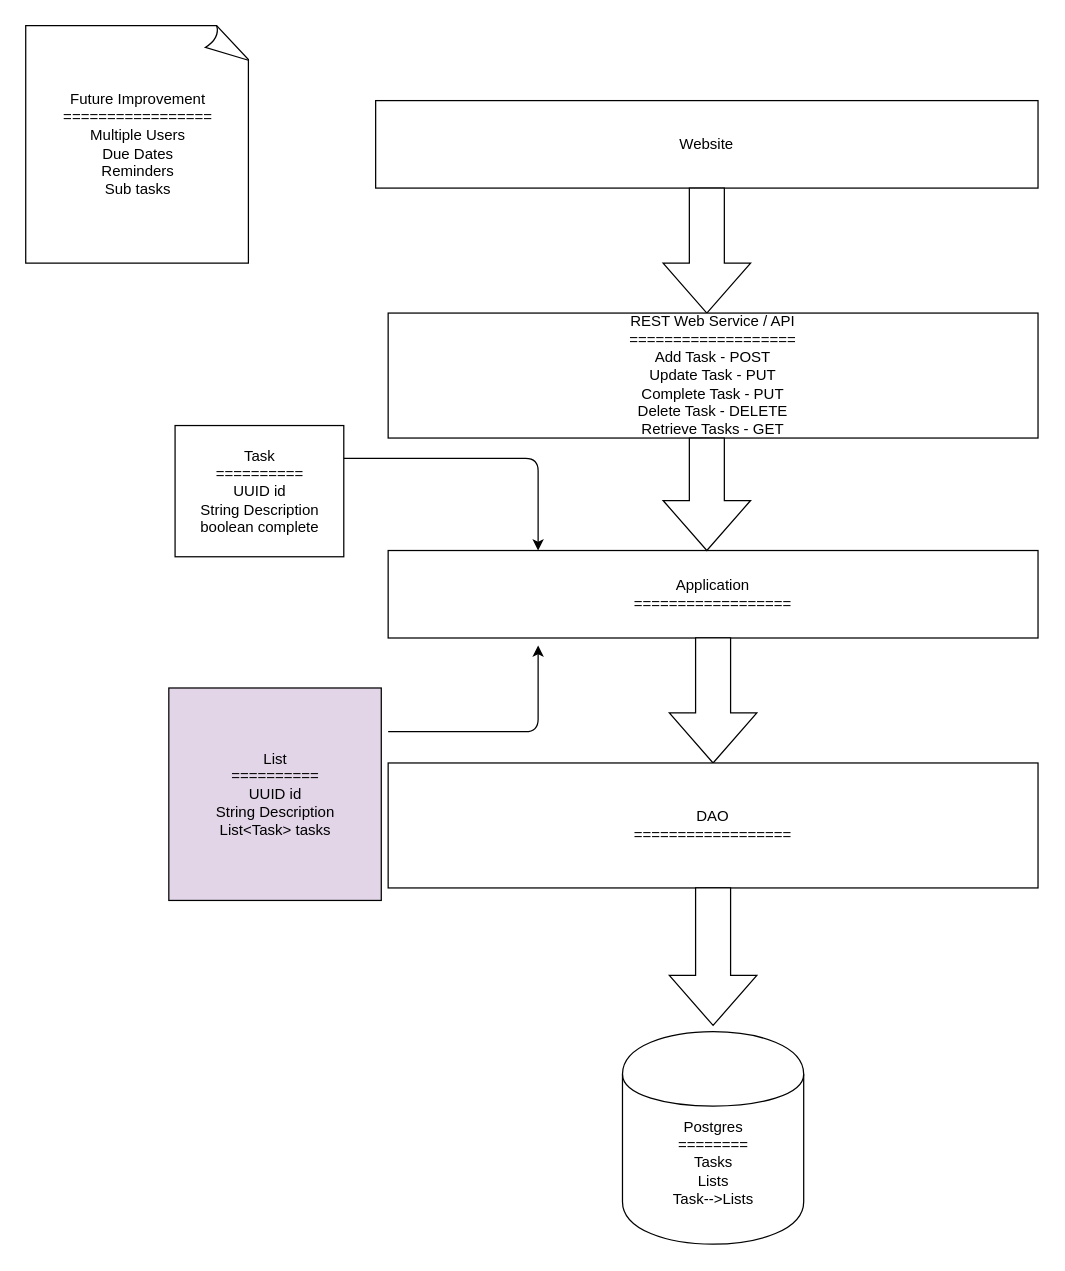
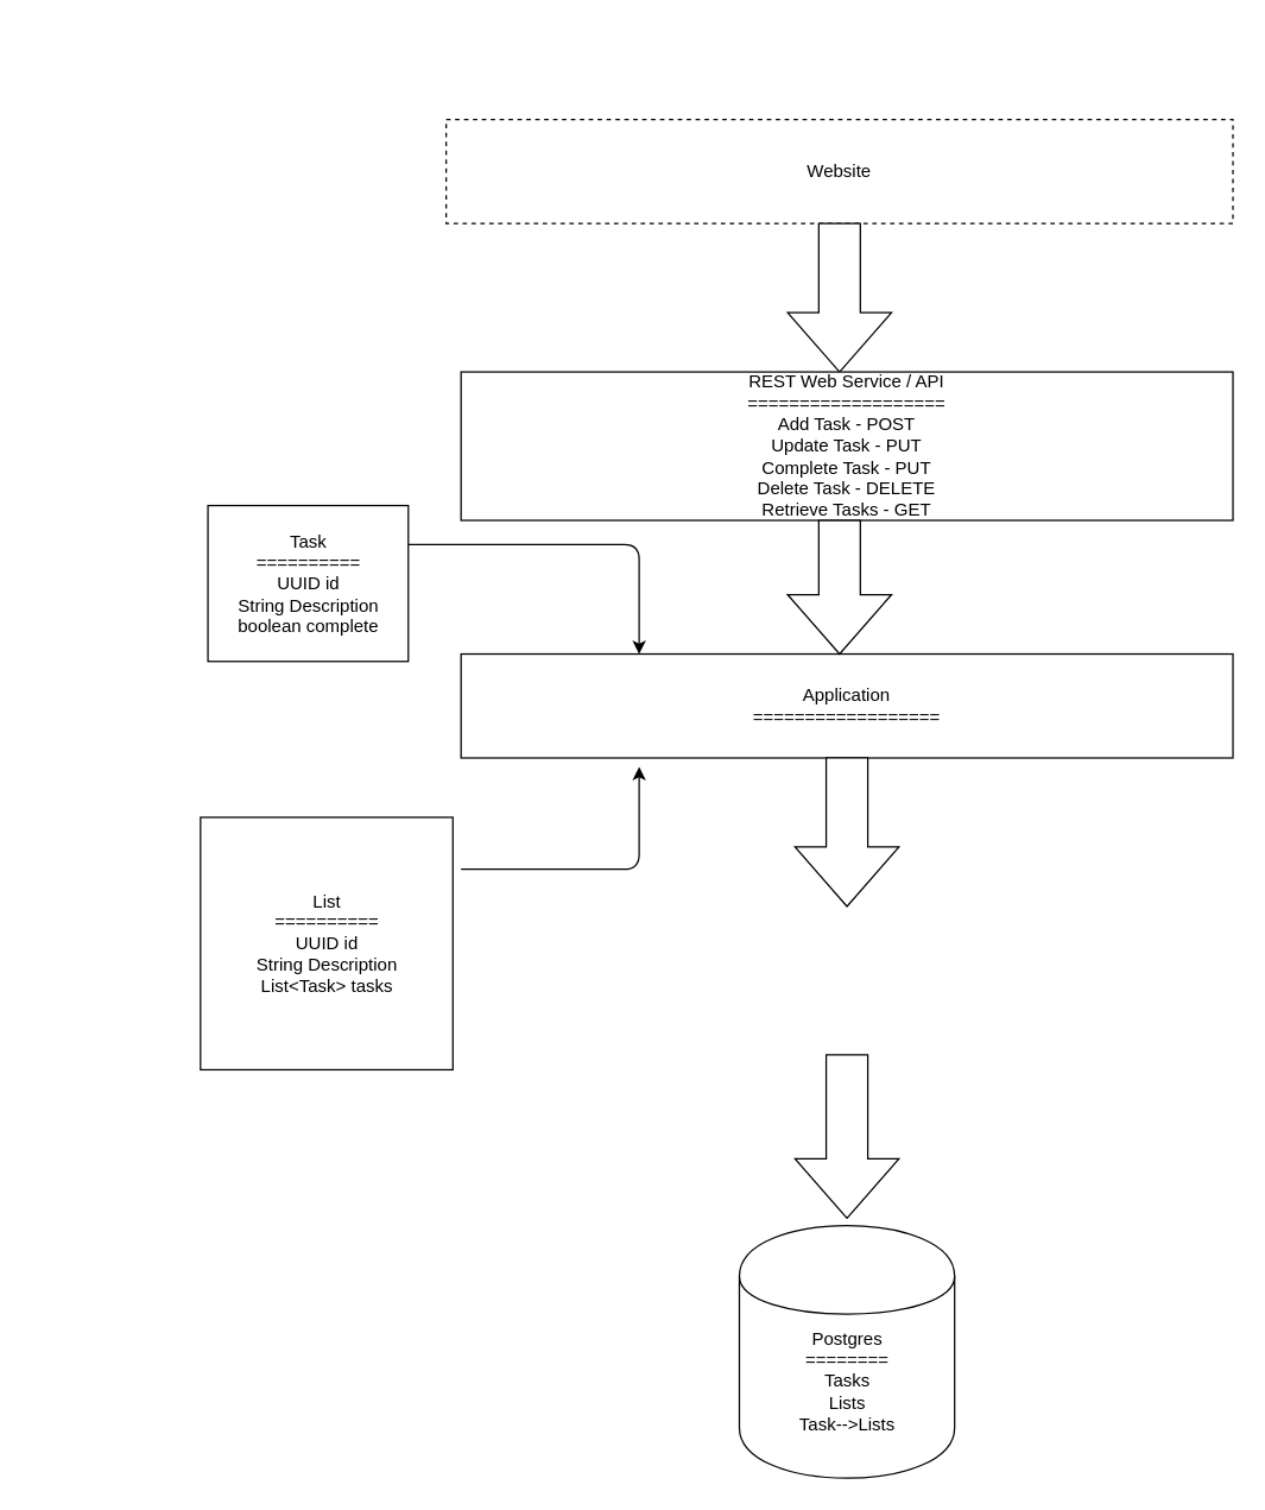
  <mxCell id="0" />
  <mxCell id="1" parent="0" />
- <mxCell id="2" value="Website" style="rounded=0;whiteSpace=wrap;html=1;" vertex="1" parent="1"><mxGeometry x="300" y="80" width="530" height="70" as="geometry" /></mxCell>
+ <mxCell id="2" value="Website" style="rounded=0;whiteSpace=wrap;html=1;dashed=1;" vertex="1" parent="1"><mxGeometry x="300" y="80" width="530" height="70" as="geometry" /></mxCell>
  <mxCell id="3" value="" style="html=1;shadow=0;dashed=0;align=center;verticalAlign=middle;shape=mxgraph.arrows2.arrow;dy=0.6;dx=40;direction=south;notch=0;" vertex="1" parent="1"><mxGeometry x="530" y="150" width="70" height="100" as="geometry" /></mxCell>
  <mxCell id="4" value="REST Web Service / API&lt;br&gt;===================&lt;br&gt;Add Task - POST&lt;br&gt;Update Task - PUT&lt;br&gt;Complete Task - PUT&lt;br&gt;Delete Task - DELETE&lt;br&gt;Retrieve Tasks - GET" style="rounded=0;whiteSpace=wrap;html=1;" vertex="1" parent="1"><mxGeometry x="310" y="250" width="520" height="100" as="geometry" /></mxCell>
  <mxCell id="5" value="Application&lt;br&gt;==================" style="rounded=0;whiteSpace=wrap;html=1;" vertex="1" parent="1"><mxGeometry x="310" y="440" width="520" height="70" as="geometry" /></mxCell>
  <mxCell id="6" value="" style="html=1;shadow=0;dashed=0;align=center;verticalAlign=middle;shape=mxgraph.arrows2.arrow;dy=0.6;dx=40;direction=south;notch=0;" vertex="1" parent="1"><mxGeometry x="530" y="350" width="70" height="90" as="geometry" /></mxCell>
  <mxCell id="7" value="" style="html=1;shadow=0;dashed=0;align=center;verticalAlign=middle;shape=mxgraph.arrows2.arrow;dy=0.6;dx=40;direction=south;notch=0;" vertex="1" parent="1"><mxGeometry x="535" y="510" width="70" height="100" as="geometry" /></mxCell>
  <mxCell id="8" value="Postgres&lt;br&gt;========&lt;br&gt;Tasks&lt;br&gt;Lists&lt;br&gt;Task--&amp;gt;Lists" style="shape=cylinder;whiteSpace=wrap;html=1;boundedLbl=1;backgroundOutline=1;" vertex="1" parent="1"><mxGeometry x="497.5" y="825" width="145" height="170" as="geometry" /></mxCell>
  <mxCell id="9" value="Task&lt;br&gt;==========&lt;br&gt;UUID id&lt;br&gt;String Description&lt;br&gt;boolean complete&lt;br&gt;" style="whiteSpace=wrap;html=1;aspect=fixed;" vertex="1" parent="1"><mxGeometry x="139.5" y="340" width="135" height="105" as="geometry" /></mxCell>
- <mxCell id="10" value="List&lt;br&gt;==========&lt;br&gt;UUID id&lt;br&gt;String Description&lt;br&gt;List&amp;lt;Task&amp;gt; tasks" style="whiteSpace=wrap;html=1;aspect=fixed;fillColor=#e1d5e7;" vertex="1" parent="1"><mxGeometry x="134.5" y="550" width="170" height="170" as="geometry" /></mxCell>
+ <mxCell id="10" value="List&lt;br&gt;==========&lt;br&gt;UUID id&lt;br&gt;String Description&lt;br&gt;List&amp;lt;Task&amp;gt; tasks" style="whiteSpace=wrap;html=1;aspect=fixed;" vertex="1" parent="1"><mxGeometry x="134.5" y="550" width="170" height="170" as="geometry" /></mxCell>
  <mxCell id="11" value="" style="edgeStyle=elbowEdgeStyle;elbow=horizontal;endArrow=classic;html=1;" edge="1" parent="1"><mxGeometry width="50" height="50" relative="1" as="geometry"><mxPoint x="310" y="585" as="sourcePoint" /><mxPoint x="430" y="516" as="targetPoint" /><Array as="points"><mxPoint x="430" y="570" /><mxPoint x="360" y="585" /></Array></mxGeometry></mxCell>
  <mxCell id="12" value="" style="edgeStyle=elbowEdgeStyle;elbow=horizontal;endArrow=classic;html=1;exitX=1;exitY=0.25;exitDx=0;exitDy=0;" edge="1" parent="1" source="9"><mxGeometry width="50" height="50" relative="1" as="geometry"><mxPoint x="380" y="800" as="sourcePoint" /><mxPoint x="430" y="440" as="targetPoint" /><Array as="points"><mxPoint x="430" y="830" /></Array></mxGeometry></mxCell>
- <mxCell id="13" value="DAO&lt;br&gt;==================" style="rounded=0;whiteSpace=wrap;html=1;" vertex="1" parent="1"><mxGeometry x="310" y="610" width="520" height="100" as="geometry" /></mxCell>
  <mxCell id="14" value="" style="html=1;shadow=0;dashed=0;align=center;verticalAlign=middle;shape=mxgraph.arrows2.arrow;dy=0.6;dx=40;direction=south;notch=0;" vertex="1" parent="1"><mxGeometry x="535" y="710" width="70" height="110" as="geometry" /></mxCell>
- <mxCell id="15" value="Future Improvement&lt;br&gt;=================&lt;br&gt;Multiple Users&lt;br&gt;Due Dates&lt;br&gt;Reminders&lt;br&gt;Sub tasks&lt;br&gt;" style="whiteSpace=wrap;html=1;shape=mxgraph.basic.document" vertex="1" parent="1"><mxGeometry x="20" y="20" width="180" height="190" as="geometry" /></mxCell>
